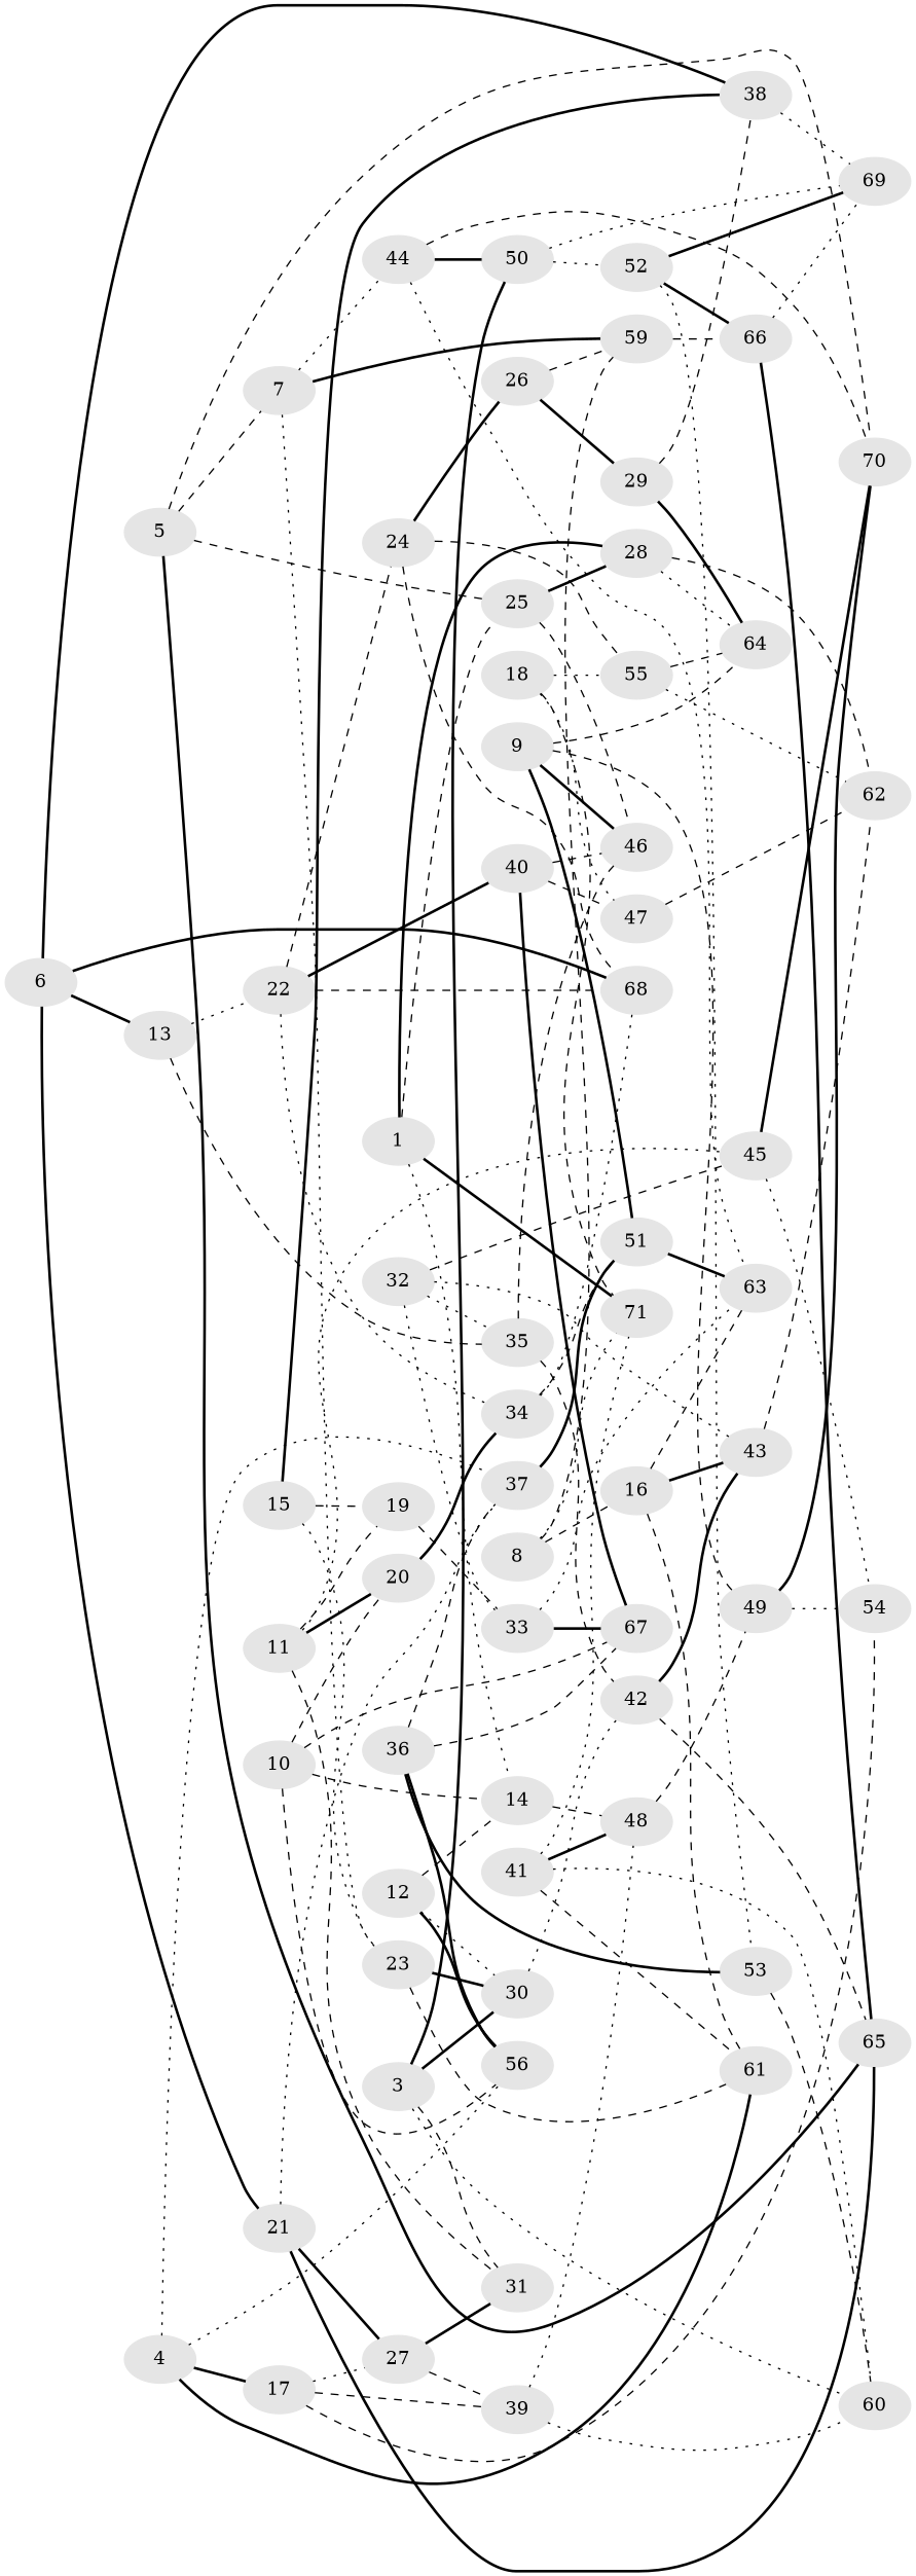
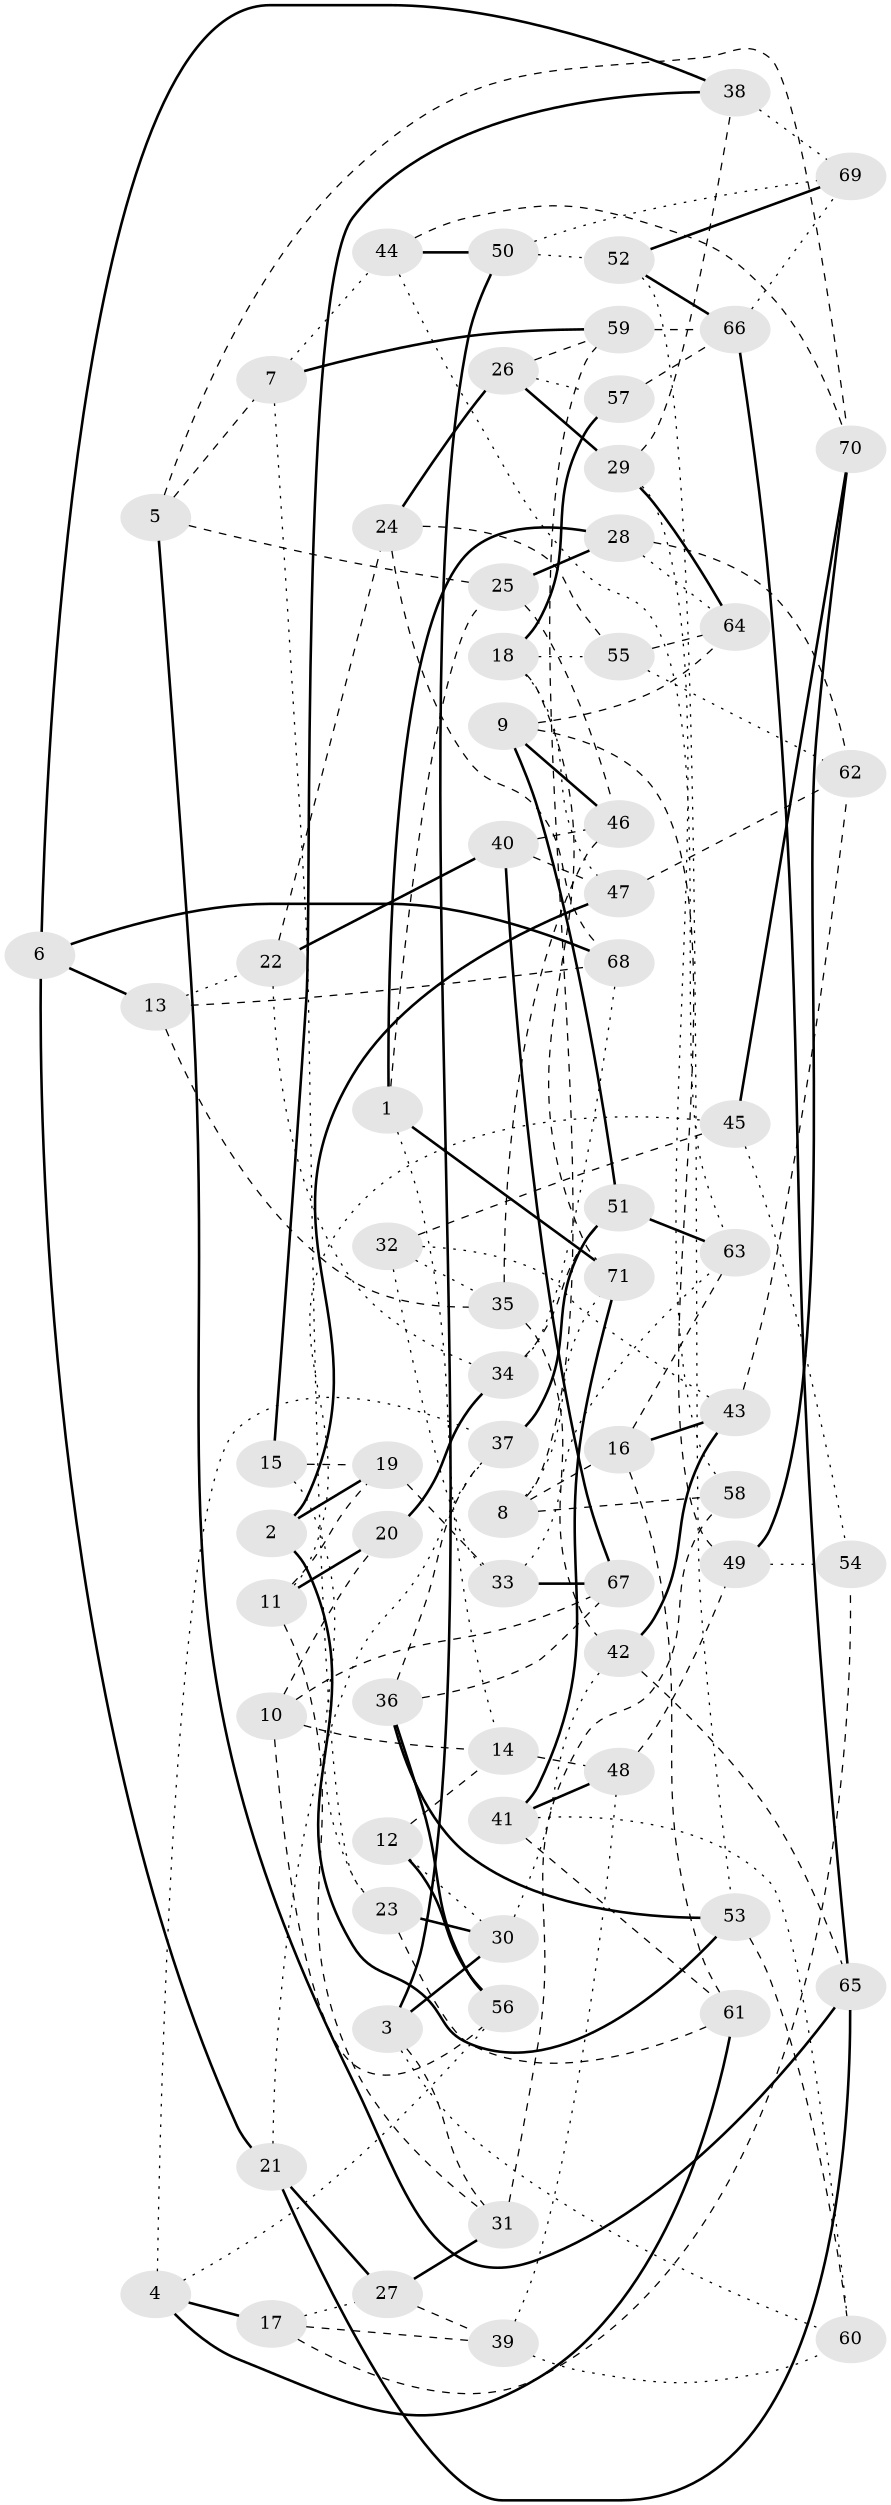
  graph {
    rankdir=LR
    node [color=gray90 style=filled]
    edge [style=dashed]
    1
    14
    25
    28
    71
    48
    46
    64
    62
+   2
    19
    47
    53
    33
    20
    34
    60
    3
    30
    31
    50
    42
+   58
    69
    52
    4
    17
    37
    56
    61
    54
    27
    39
    51
    5
    7
    65
    70
    23
    44
    59
    6
    13
    21
    38
    68
    22
    35
    63
    66
    8
    16
    43
    9
    49
    10
    67
    11
    45
    12
+   57
    24
    40
    15
    18
    55
    26
    29
    32
    36
    41
    1 -- 14 [style=dotted]
    1 -- 25
    1 -- 28 [style=bold]
    1 -- 71 [style=bold]
    14 -- 48
    25 -- 28 [style=bold]
    25 -- 46
    28 -- 64 [style=dotted]
    28 -- 62
    48 -- 49
+   2 -- 19 [style=bold]
+   2 -- 47 [style=bold]
+   2 -- 53 [style=bold]
    19 -- 33
    47 -- 62
    53 -- 60
    33 -- 63 [style=dotted]
    33 -- 67 [style=bold]
    20 -- 34 [style=bold]
    34 -- 51
    34 -- 68 [style=dotted]
    3 -- 60 [style=dotted]
    3 -- 30 [style=bold]
    3 -- 31
    3 -- 50 [style=bold]
    30 -- 42 [style=dotted]
+   31 -- 58
    50 -- 69 [style=dotted]
    50 -- 52 [style=dotted]
    42 -- 65
    42 -- 43 [style=bold]
    52 -- 53 [style=dotted]
    52 -- 69 [style=bold]
    52 -- 66 [style=bold]
    4 -- 17 [style=bold]
    4 -- 37 [style=dotted]
    4 -- 56 [style=dotted]
    4 -- 61 [style=bold]
    17 -- 54
    17 -- 27 [style=dotted]
    17 -- 39
    37 -- 51 [style=bold]
    27 -- 31 [style=bold]
    27 -- 39
    39 -- 48 [style=dotted]
    39 -- 60 [style=dotted]
    51 -- 63 [style=bold]
    5 -- 25
    5 -- 7
    5 -- 65 [style=bold]
    5 -- 70
    7 -- 23 [style=dotted]
    7 -- 44 [style=dotted]
    7 -- 59 [style=bold]
    23 -- 30 [style=bold]
    23 -- 61
    44 -- 50 [style=bold]
    44 -- 70
    44 -- 63 [style=dotted]
    59 -- 66
    6 -- 13 [style=bold]
    6 -- 21 [style=bold]
    6 -- 38 [style=bold]
    6 -- 68 [style=bold]
-   22 -- 68
+   13 -- 68
    13 -- 22 [style=dotted]
    13 -- 35
    21 -- 37 [style=dotted]
    21 -- 27 [style=bold]
    21 -- 65 [style=bold]
    38 -- 69 [style=dotted]
    22 -- 34 [style=dotted]
    22 -- 24
    22 -- 40 [style=bold]
    35 -- 46
    35 -- 42
    66 -- 69 [style=dotted]
    66 -- 65 [style=bold]
    8 -- 71 [style=dotted]
+   8 -- 58
    8 -- 59
    8 -- 16
    16 -- 61
    16 -- 63
    16 -- 43 [style=bold]
    43 -- 62
    9 -- 46 [style=bold]
    9 -- 64
    9 -- 51 [style=bold]
    9 -- 49
    49 -- 54 [style=dotted]
    49 -- 70 [style=bold]
    10 -- 14
    10 -- 20
    10 -- 56
    10 -- 67
    11 -- 19
    11 -- 20 [style=bold]
    11 -- 31
    11 -- 45 [style=dotted]
    45 -- 54 [style=dotted]
    45 -- 70 [style=bold]
    12 -- 14
    12 -- 30 [style=dotted]
    12 -- 56 [style=bold]
+   57 -- 66
    24 -- 68
    24 -- 55
    24 -- 26 [style=bold]
    40 -- 46
    40 -- 47
    40 -- 67 [style=bold]
    15 -- 19
    15 -- 23 [style=dotted]
    15 -- 38 [style=bold]
    18 -- 71
    18 -- 47 [style=dotted]
+   18 -- 57 [style=bold]
    18 -- 55 [style=dotted]
    55 -- 64
    55 -- 62 [style=dotted]
    26 -- 59
+   26 -- 57 [style=dotted]
    26 -- 29 [style=bold]
    29 -- 64 [style=bold]
+   29 -- 58 [style=dotted]
    29 -- 38
    32 -- 33 [style=dotted]
    32 -- 35 [style=dotted]
    32 -- 43 [style=dotted]
    32 -- 45
    36 -- 53 [style=bold]
    36 -- 37
    36 -- 56 [style=bold]
    36 -- 67
-   41 -- 71 [style=dotted]
+   41 -- 71 [style=bold]
    41 -- 48 [style=bold]
    41 -- 60 [style=dotted]
    41 -- 61
  }
